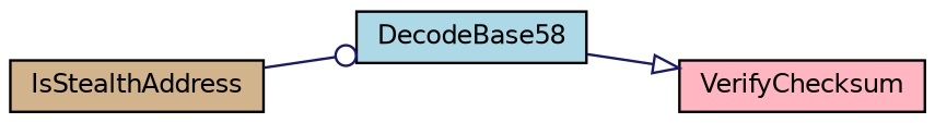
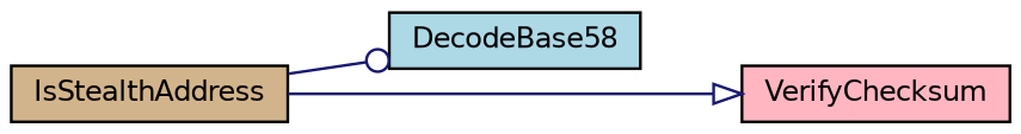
  digraph {
    rankdir=LR
    node [color=black fontname=Helvetica fontsize=10 shape=record style=filled]
    edge [color=midnightblue fontname=Helvetica fontsize=10 labelfontname=Helvetica labelfontsize=10 style=solid]
    n1 [fillcolor=tan fontcolor=black height=0.2 label=IsStealthAddress width=0.4]
    n2 [fillcolor=lightblue height=0.2 label=DecodeBase58 width=0.4]
    n3 [fillcolor=lightpink height=0.2 label=VerifyChecksum width=0.4]
    n1 -> n2 [arrowhead=odot]
-   n2 -> n3 [arrowhead=onormal]
+   n1 -> n3 [arrowhead=onormal]
  }
